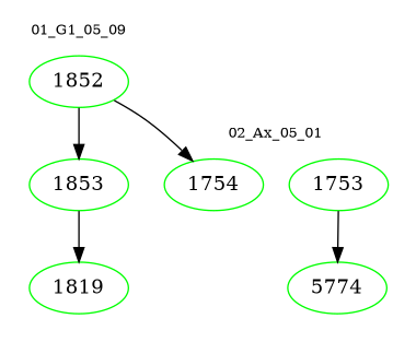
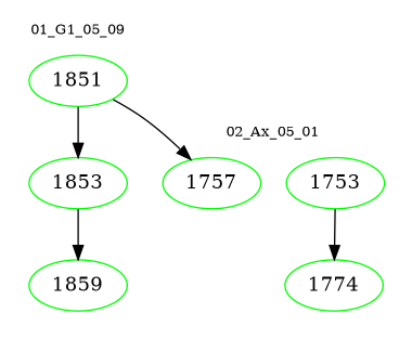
  digraph {
    node [color=green]
    edge [color=black]
    n1 [label=1753]
-   n2 [label=5774]
-   n3 [label=1754]
-   n4 [label=1852]
+   n2 [label=1774]
+   n3 [label=1757]
+   n4 [label=1851]
    n5 [label=1853]
-   n6 [label=1819]
+   n6 [label=1859]
    subgraph cluster_1 {
      color=white
      fontsize=10
      label="02_Ax_05_01"
      n1
      n2
      n3
    }
    subgraph cluster_2 {
      color=white
      fontsize=10
      label="01_G1_05_09"
      n4
      n5
      n6
    }
    n1 -> n2
    n4 -> n3
    n4 -> n5
    n5 -> n6
  }
